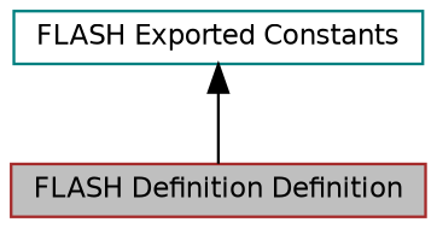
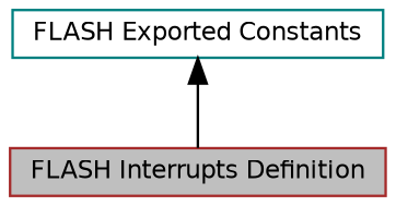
  digraph {
    rankdir=TB
    node [fontname=Helvetica fontsize=10 shape=box style=filled]
    n1 [color=teal fillcolor=white height=0.2 label="FLASH Exported Constants" width=0.4]
-   n2 [color=brown fillcolor=grey75 fontcolor=black height=0.2 label="FLASH Definition Definition" width=0.4]
+   n2 [color=brown fillcolor=grey75 fontcolor=black height=0.2 label="FLASH Interrupts Definition" width=0.4]
    n1 -> n2 [dir=back fontname=Helvetica fontsize=10 labelfontname=Helvetica labelfontsize=10 shape=plaintext style=solid]
  }
